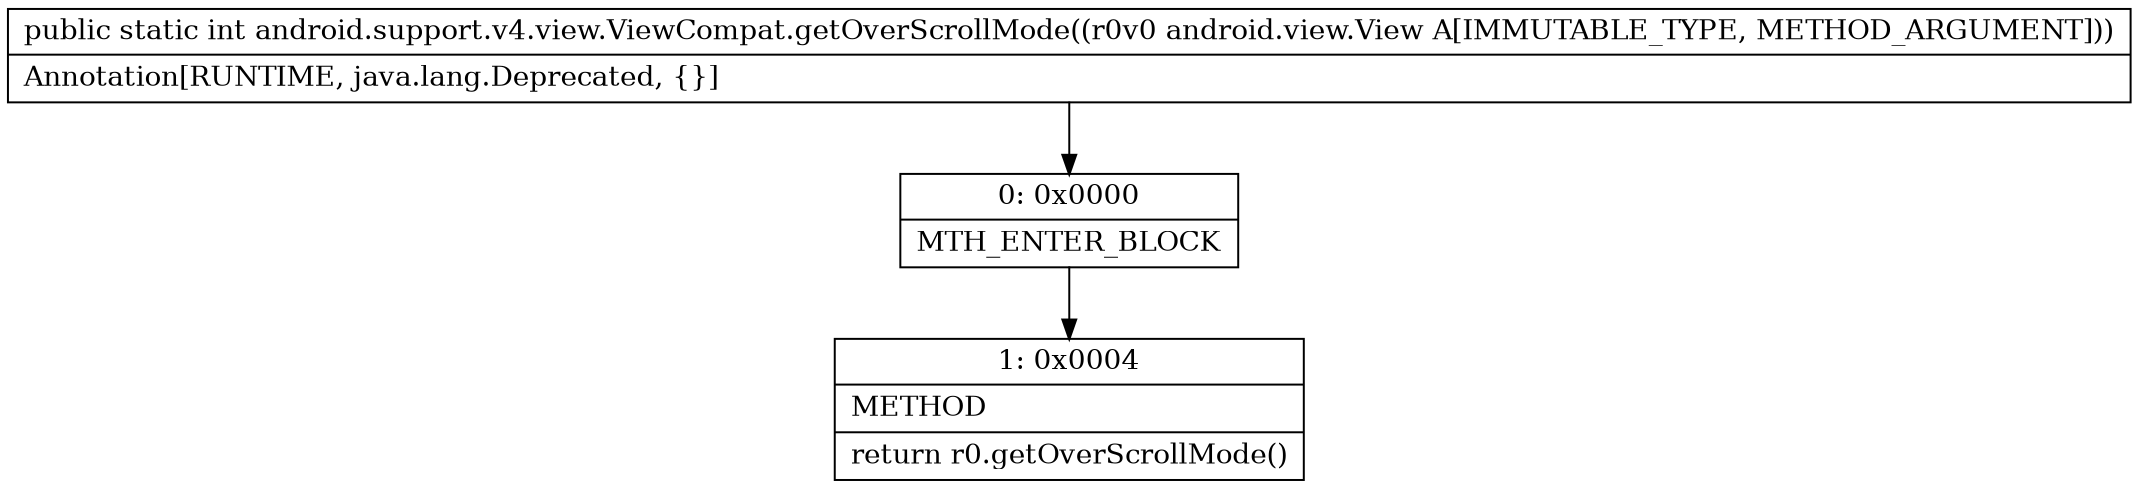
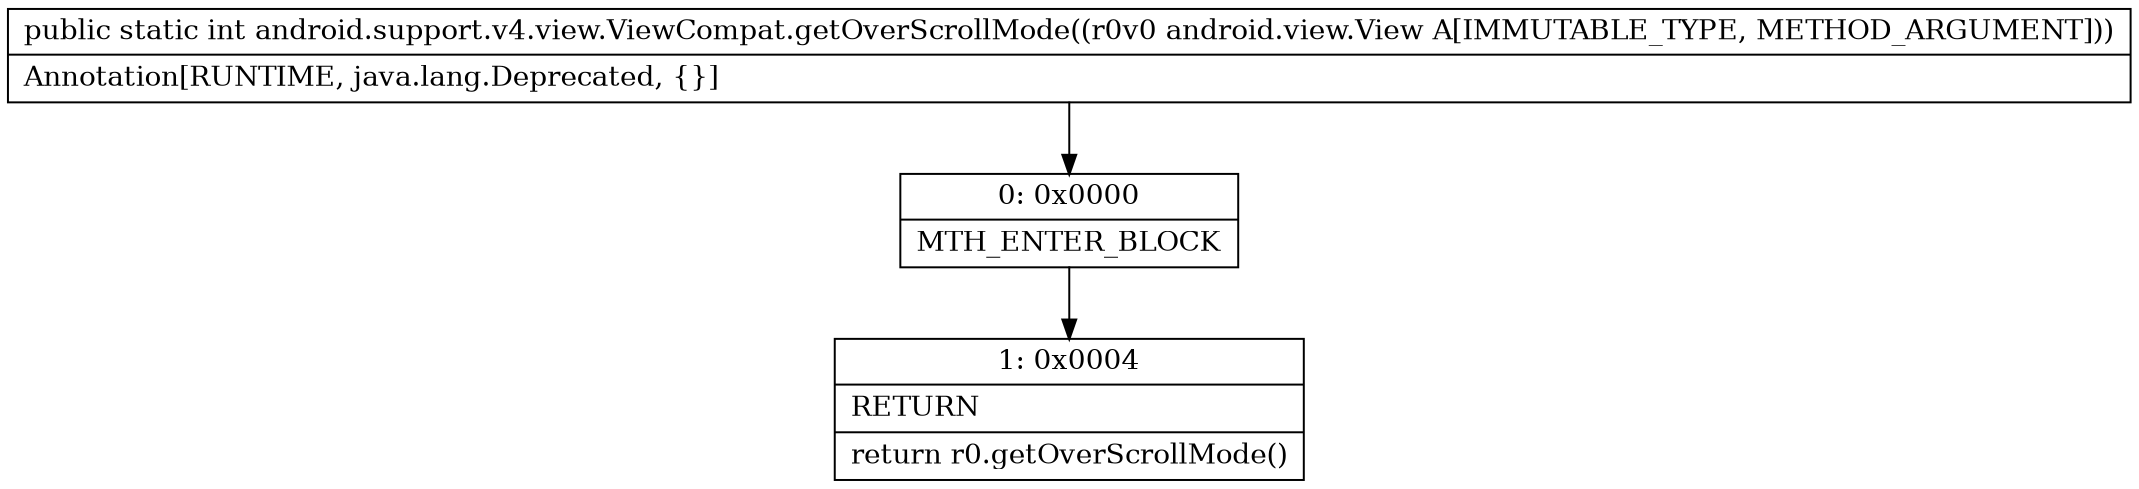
  digraph {
    node [shape=record]
    n1 [label="{0\:\ 0x0000|MTH_ENTER_BLOCK\l}"]
-   n2 [label="{1\:\ 0x0004|METHOD\l|return r0.getOverScrollMode()\l}"]
+   n2 [label="{1\:\ 0x0004|RETURN\l|return r0.getOverScrollMode()\l}"]
    n3 [label="{public static int android.support.v4.view.ViewCompat.getOverScrollMode((r0v0 android.view.View A[IMMUTABLE_TYPE, METHOD_ARGUMENT]))  | Annotation[RUNTIME, java.lang.Deprecated, \{\}]\l}"]
    n1 -> n2
    n3 -> n1
  }
